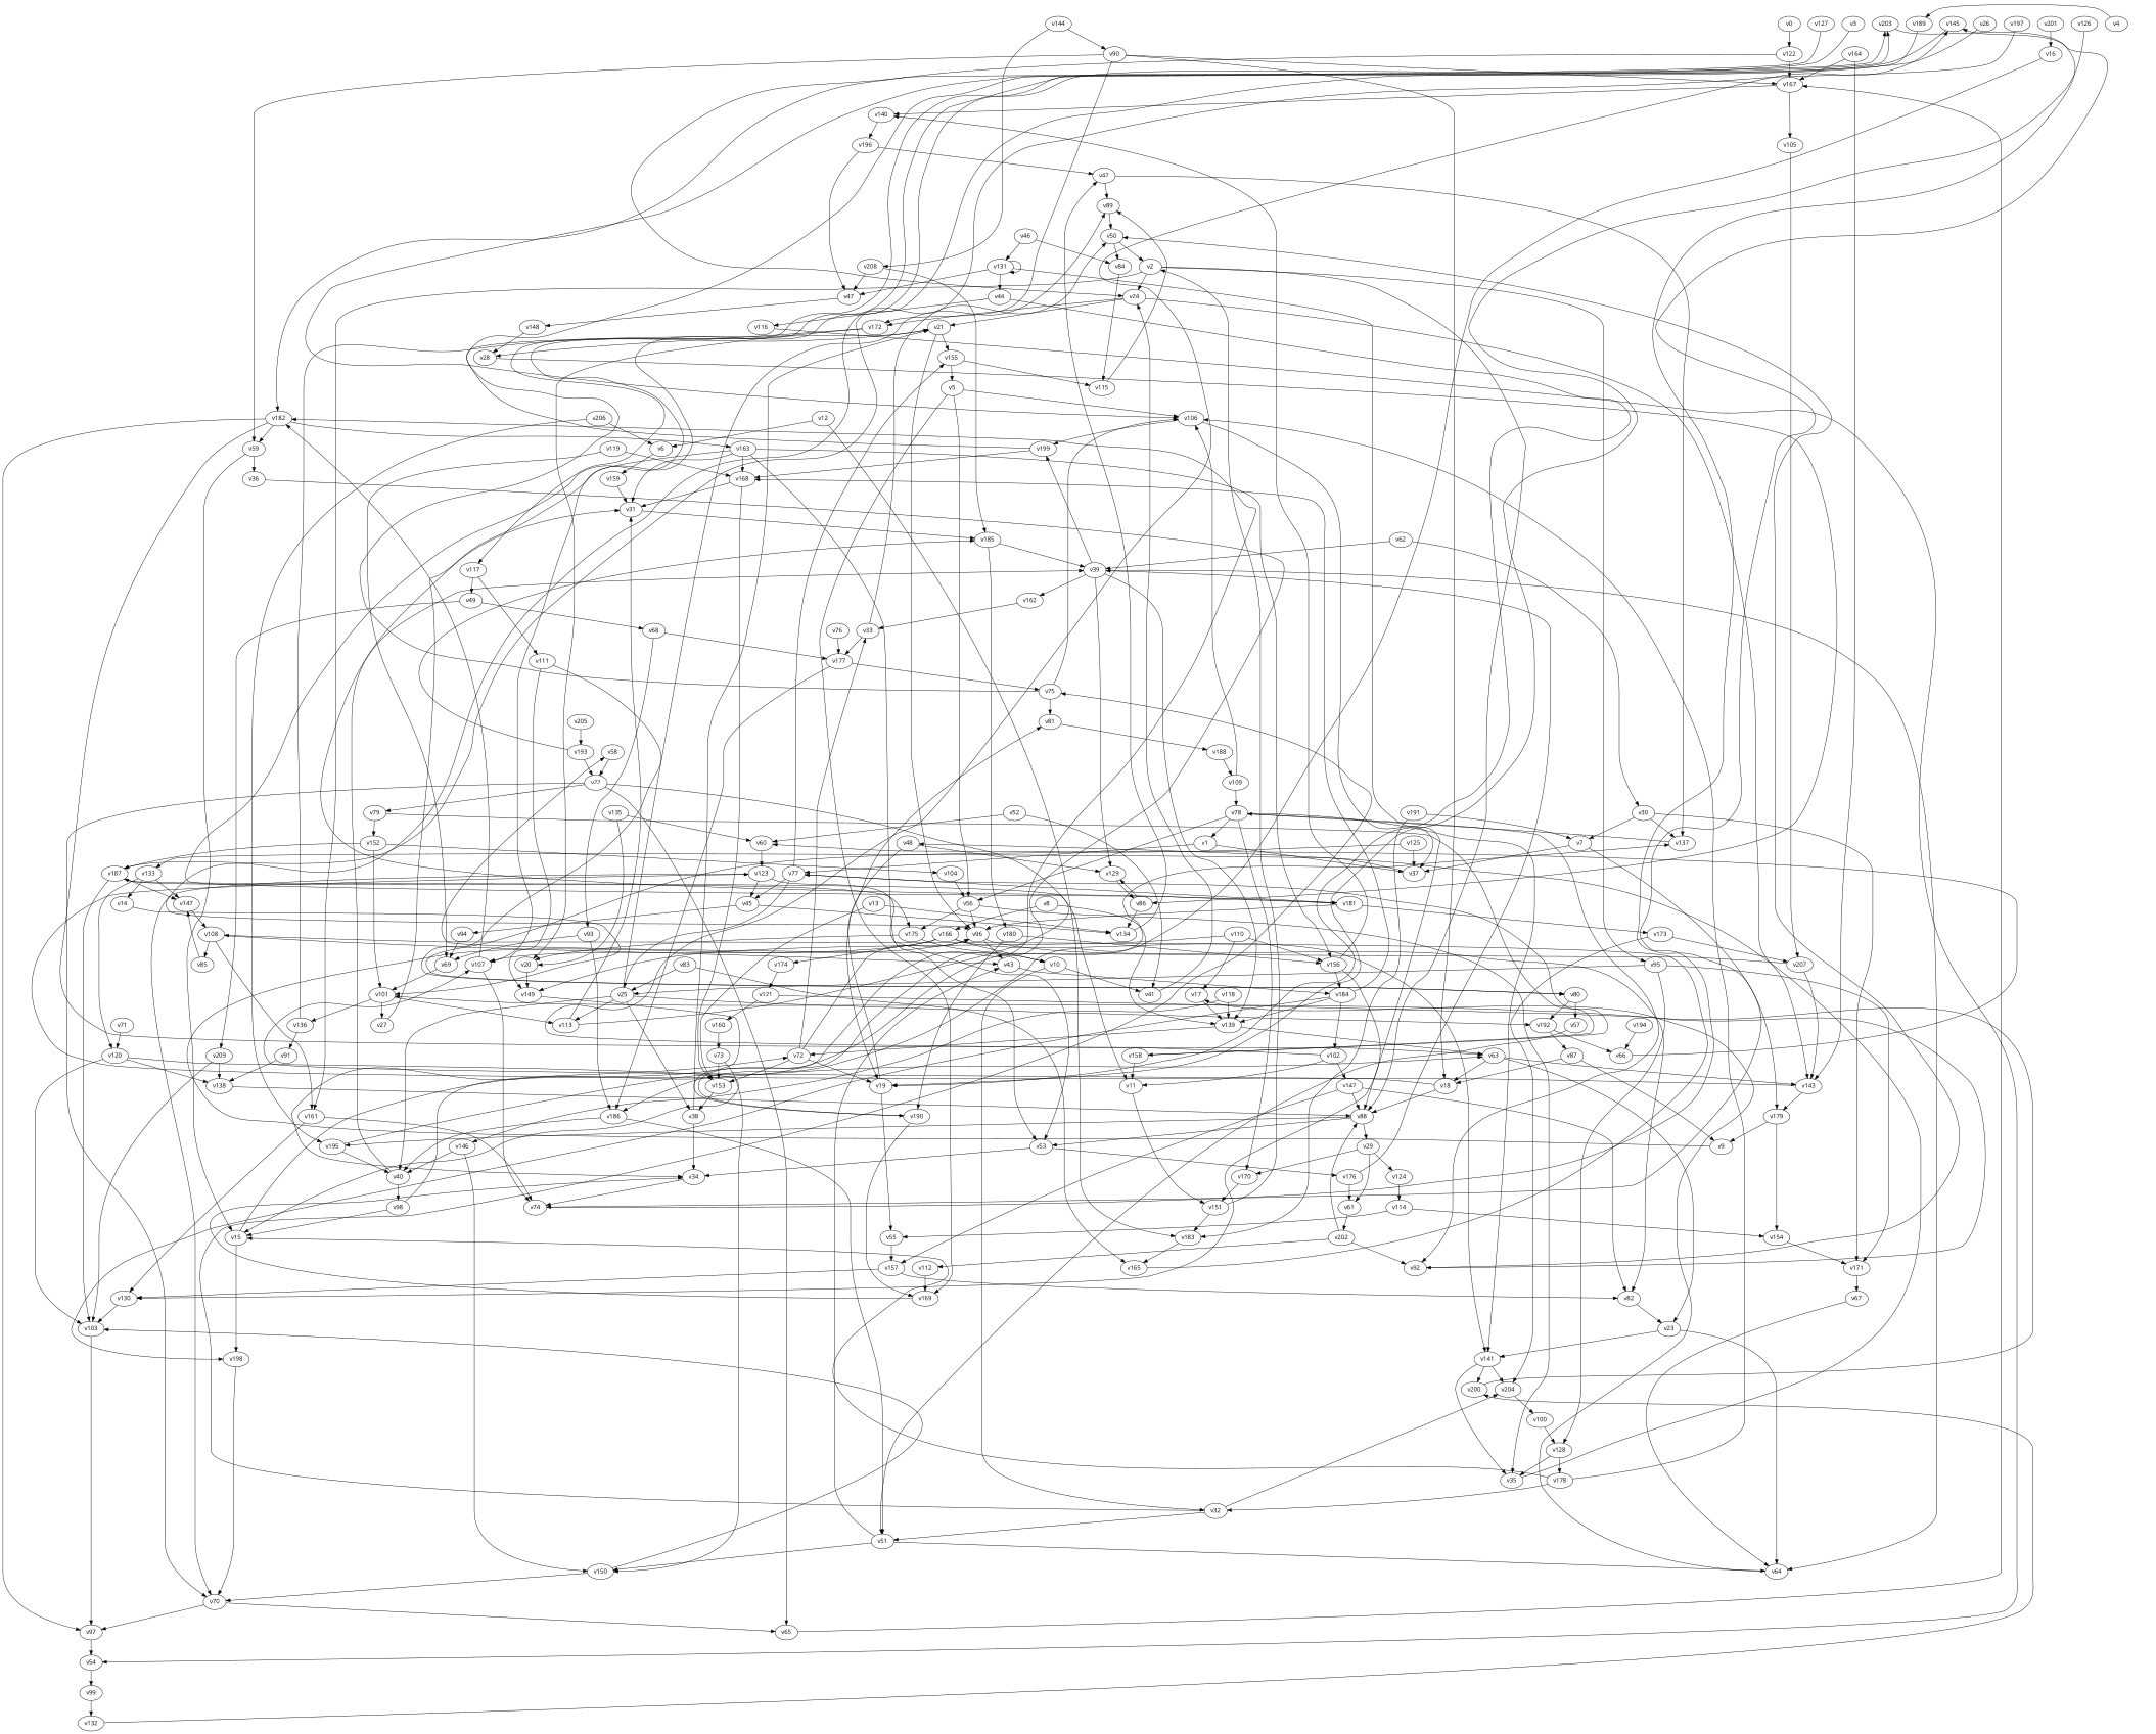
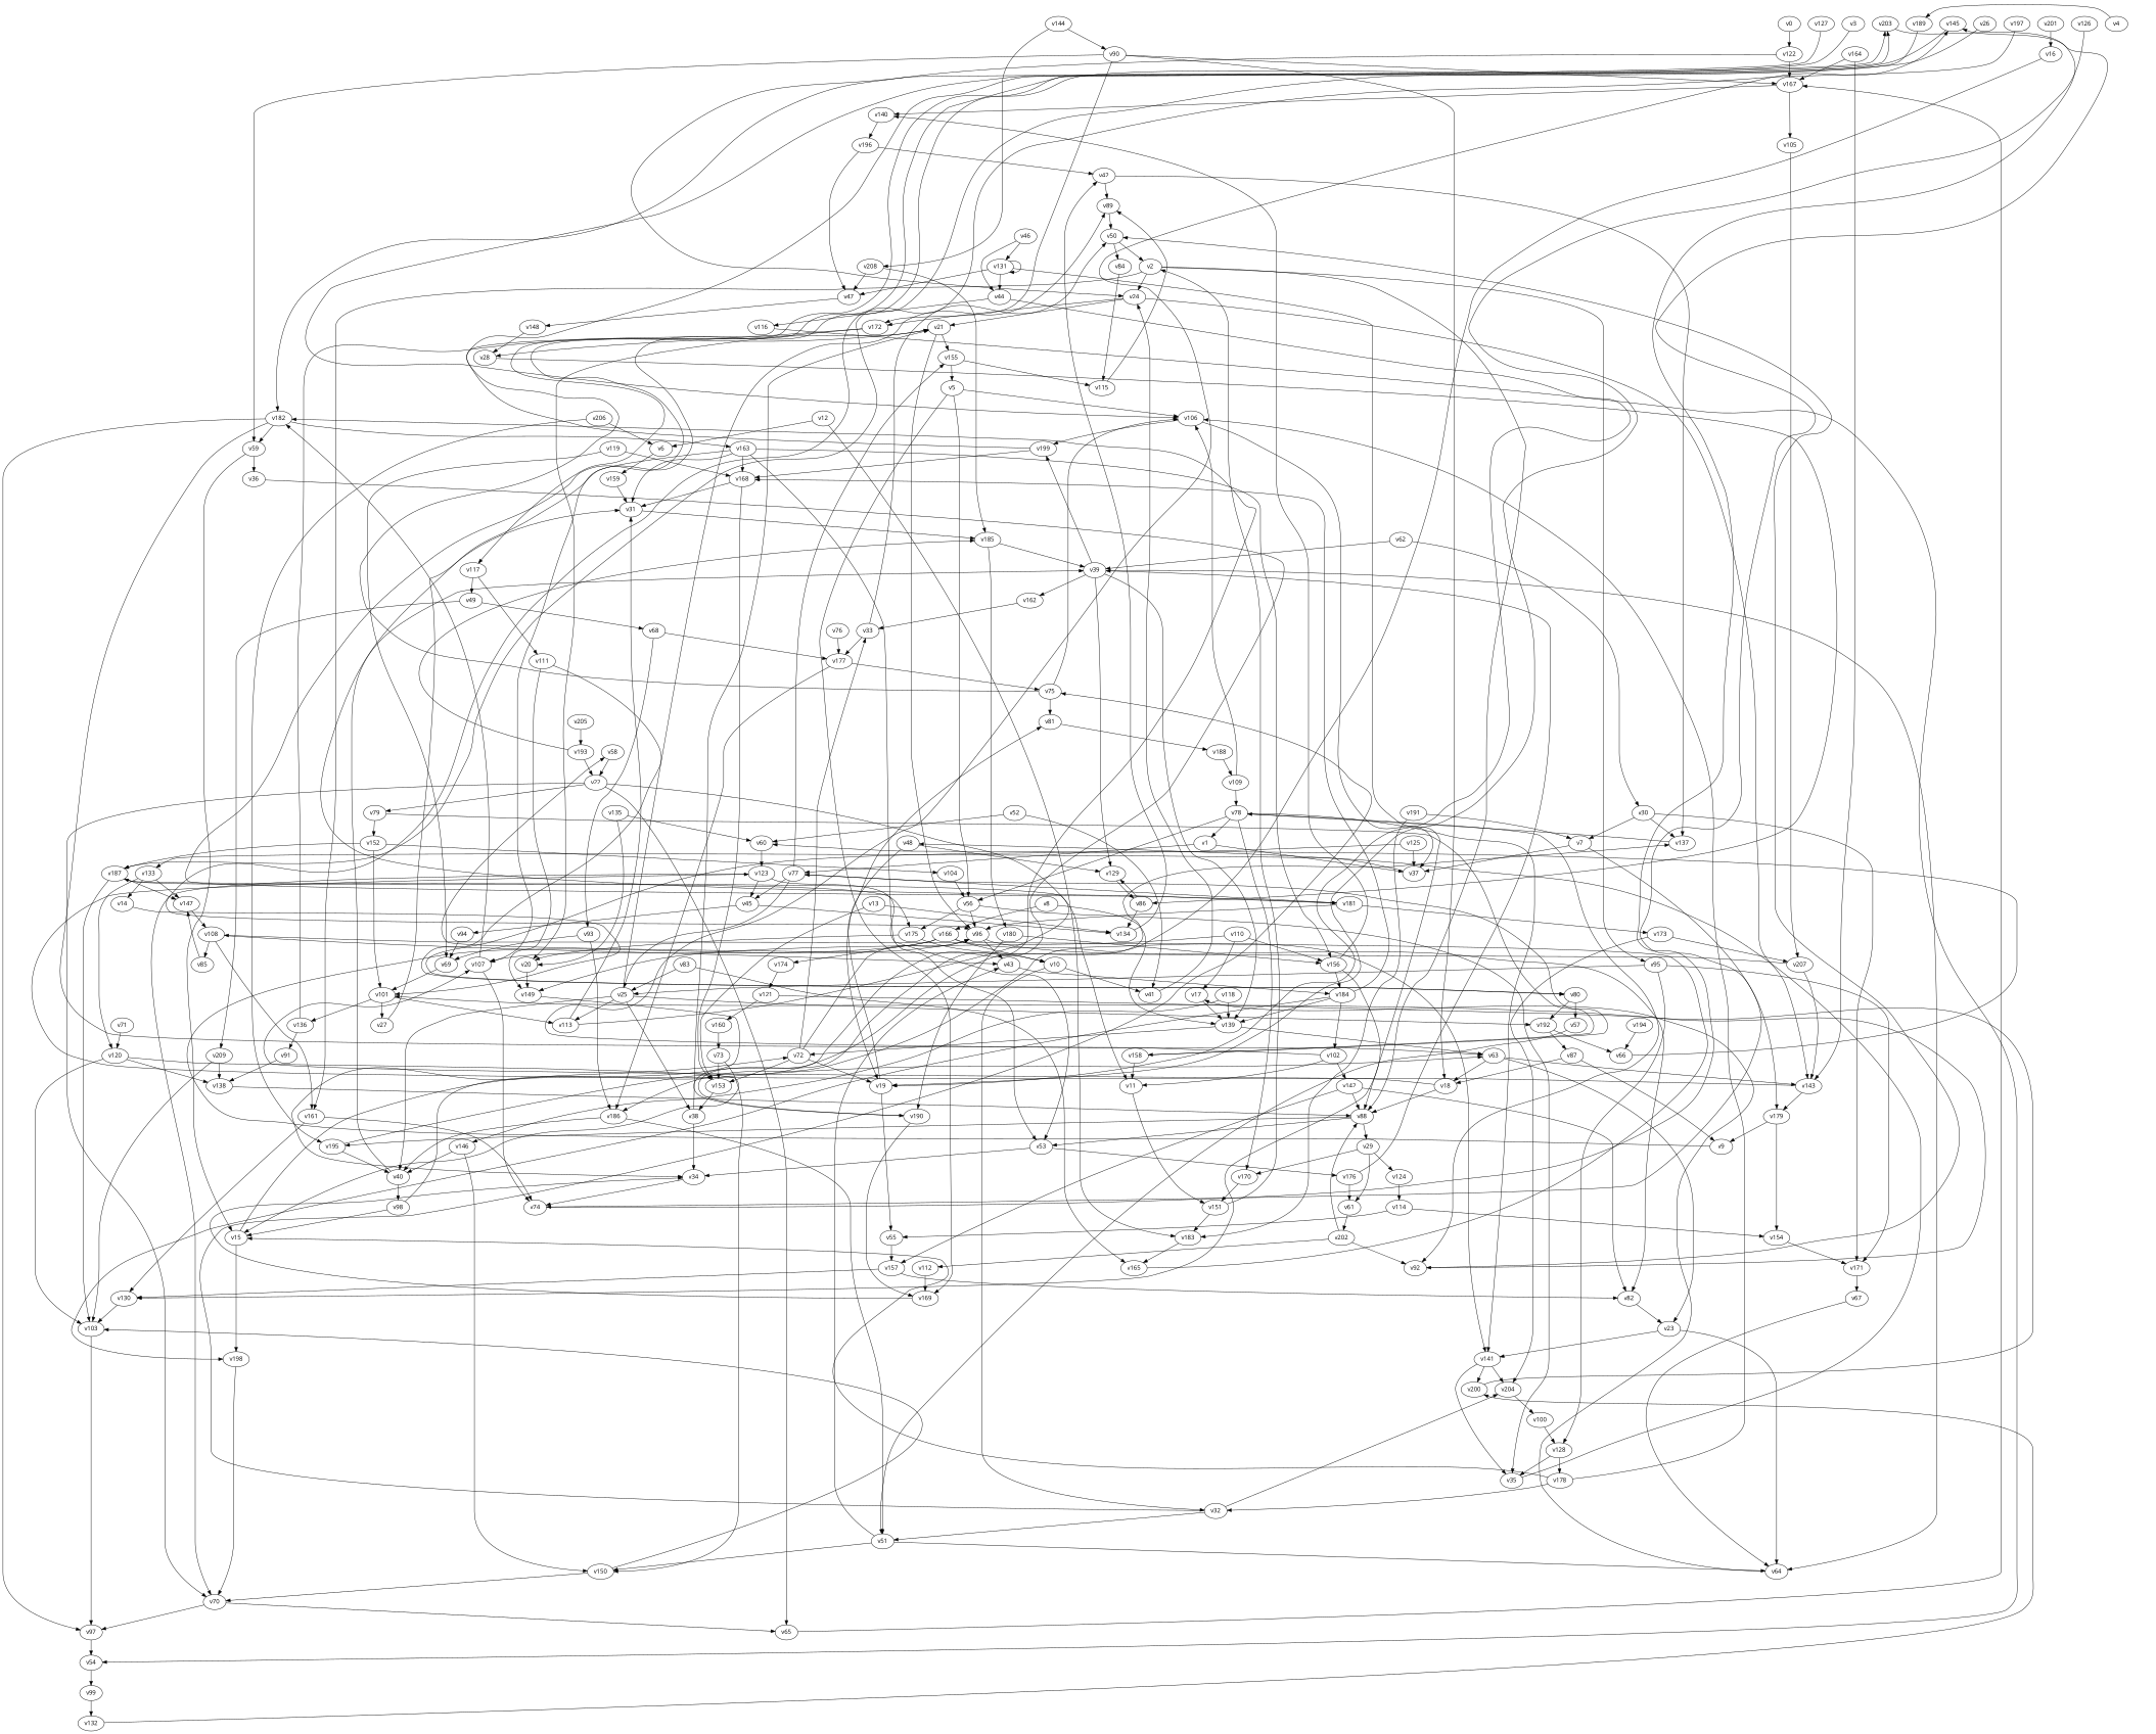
  digraph {
    fontname="Open Sans"
    node [fontname="Open Sans" player=1]
    edge [fontname="Open Sans"]
    v0 [player=0]
    v122 [player=0]
    v167 [player=0]
    v182 [player=0]
    v105 [player=0]
    v140 [player=0]
    v1
    v37
    v77 [player=0]
    v133
    v155 [player=0]
    v25
    v45
    v181 [player=0]
    v2 [player=0]
    v24 [player=0]
    v88
    v95 [player=0]
    v161
    v21
    v143
    v172
    v29
    v53 [player=0]
    v195 [player=0]
    v171 [player=0]
    v128 [player=0]
    v74 [player=0]
    v130 [player=0]
    v106 [player=0]
    v3
    v199
    v4 [player=0]
    v189
    v117 [player=0]
    v5 [player=0]
    v56 [player=0]
    v169 [player=0]
    v96
    v35
    v175
    v34
    v6 [player=0]
    v159
    v31
    v7
    v179
    v9
    v154
    v139 [player=0]
    v8
    v166 [player=0]
    v72 [player=0]
    v63 [player=0]
    v10 [player=0]
    v107 [player=0]
    v141
    v174 [player=0]
    v43 [player=0]
    v82
    v32
    v41 [player=0]
    v51 [player=0]
    v75
    v204
    v11 [player=0]
    v151 [player=0]
    v183
    v12
    v165 [player=0]
    v13 [player=0]
    v134 [player=0]
    v153 [player=0]
    v42
    v38
    v101 [player=0]
    v14
    v113
    v27
    v136
    v15 [player=0]
    v198 [player=0]
    v19
    v33
    v70
    v186 [player=0]
    v16
    v40
    v17
    v18
    v55
    v81
    v157 [player=0]
    v188 [player=0]
    v20 [player=0]
    v149
    v115 [player=0]
    v22
    v65 [player=0]
    v79 [player=0]
    v97 [player=0]
    v152 [player=0]
    v158
    v23
    v64
    v200 [player=0]
    v123 [player=0]
    v28 [player=0]
    v89
    v192 [player=0]
    v39
    v98 [player=0]
    v50 [player=0]
    v187
    v66 [player=0]
    v87
    v26 [player=0]
    v185 [player=0]
    v86
    v129 [player=0]
    v61
    v124 [player=0]
    v170
    v202 [player=0]
    v114 [player=0]
    v30 [player=0]
    v137
    v78
    v67
    v180 [player=0]
    v150
    v203 [player=0]
    v100
    v177
    v84
    v145
    v48 [player=0]
    v190 [player=0]
    v36
    v120
    v147 [player=0]
    v162 [player=0]
    v168 [player=0]
    v184 [player=0]
    v102 [player=0]
    v44 [player=0]
    v116 [player=0]
    v54
    v94 [player=0]
    v69
    v46
    v131
    v47
    v148 [player=0]
    v49 [player=0]
    v68
    v209 [player=0]
    v93
    v138
    v103 [player=0]
    v52 [player=0]
    v60
    v176 [player=0]
    v99
    v132 [player=0]
    v57
    v58
    v59 [player=0]
    v92
    v112 [player=0]
    v62 [player=0]
    v71
    v73
    v76 [player=0]
    v173
    v104 [player=0]
    v80 [player=0]
    v109
    v83
    v108
    v85 [player=0]
    v90
    v91 [player=0]
    v178 [player=0]
    v142
    v207
    v163
    v110 [player=0]
    v156
    v111 [player=0]
    v118
    v146 [player=0]
    v119 [player=0]
    v121
    v160
    v125
    v126 [player=0]
    v127 [player=0]
    v135
    v196 [player=0]
    v144
    v208
    v164 [player=0]
    v191 [player=0]
    v193
    v194
    v197
    v201
    v205
    v206
    v0 -> v122
    v122 -> v167
    v122 -> v182 [constraint="t mod 2 == 1"]
    v167 -> v105
    v167 -> v140
    v182 -> v63 [constraint="t mod 3 == 2"]
    v182 -> v97
    v182 -> v59
    v182 -> v163
    v105 -> v207
    v140 -> v196
    v1 -> v37
    v1 -> v77
    v37 -> v133 [constraint="t < 12"]
    v77 -> v155
    v77 -> v25
    v77 -> v45
    v77 -> v181
    v133 -> v14
    v133 -> v120
    v133 -> v147
    v155 -> v5
    v155 -> v115
    v25 -> v38
    v25 -> v113
    v25 -> v40
    v25 -> v89
    v25 -> v192
    v45 -> v134
    v45 -> v94
    v181 -> v96
    v181 -> v203 [constraint="t < 6"]
    v181 -> v173
    v2 -> v24
    v2 -> v88
    v2 -> v95
    v2 -> v161
    v24 -> v21
    v24 -> v143
    v24 -> v172
    v88 -> v29
    v88 -> v53
    v88 -> v195
    v95 -> v25
    v95 -> v171
    v95 -> v128
    v161 -> v74
    v161 -> v130
    v21 -> v155
    v21 -> v96
    v143 -> v179
    v143 -> v123 [constraint="t mod 2 == 1"]
    v172 -> v20
    v172 -> v28
    v29 -> v61
    v29 -> v124
    v29 -> v170
    v53 -> v34
    v53 -> v176
    v195 -> v40
    v195 -> v137 [constraint="t mod 3 == 2"]
    v171 -> v67
    v128 -> v35
    v128 -> v178
    v74 -> v145 [constraint="t >= 2"]
    v130 -> v103
    v106 -> v37
    v106 -> v199
    v3 -> v106 [constraint="t mod 4 == 2"]
    v199 -> v21 [constraint="t >= 5"]
    v199 -> v168
    v4 -> v189 [constraint="t mod 2 == 1"]
    v189 -> v117 [constraint="t mod 5 == 2"]
    v117 -> v49
    v117 -> v111
    v5 -> v106
    v5 -> v56
    v5 -> v169
    v56 -> v96
    v56 -> v35
    v56 -> v175
    v169 -> v34 [constraint="t >= 3"]
    v96 -> v43
    v96 -> v82
    v35 -> v48 [constraint="t >= 4"]
    v175 -> v10
    v175 -> v20
    v34 -> v74
    v6 -> v159
    v159 -> v31
    v31 -> v185
    v7 -> v37
    v7 -> v179
    v179 -> v9
    v179 -> v154
    v9 -> v96 [constraint="t mod 2 == 0"]
    v154 -> v171
    v139 -> v72
    v139 -> v63
    v8 -> v139
    v8 -> v166
    v166 -> v10
    v166 -> v107
    v166 -> v141
    v166 -> v174
    v72 -> v96
    v72 -> v153
    v72 -> v19
    v72 -> v33
    v63 -> v143
    v63 -> v18
    v63 -> v23
    v10 -> v32
    v10 -> v41
    v107 -> v182
    v107 -> v74
    v141 -> v35
    v141 -> v204
    v141 -> v200
    v174 -> v121
    v43 -> v184
    v82 -> v23
    v32 -> v51
    v32 -> v75 [constraint="t >= 1"]
    v32 -> v204
    v41 -> v24
    v51 -> v43
    v51 -> v64
    v51 -> v150
    v75 -> v106
    v75 -> v81
    v75 -> v203 [constraint="t < 14"]
    v204 -> v100
    v11 -> v151
    v151 -> v2
    v151 -> v183
    v183 -> v165
    v12 -> v6
    v12 -> v183
    v165 -> v108 [constraint="t >= 4"]
    v13 -> v134
    v13 -> v153
    v134 -> v42
    v153 -> v38
    v42 -> v89
    v42 -> v137
    v38 -> v21
    v38 -> v34
    v101 -> v113
    v101 -> v27
    v101 -> v136
    v14 -> v101 [constraint="t mod 3 == 0"]
    v113 -> v31
    v113 -> v187 [constraint="t mod 4 == 3"]
    v27 -> v31
    v136 -> v21
    v136 -> v91
    v15 -> v72 [constraint="t < 12"]
    v15 -> v198
    v198 -> v70
    v19 -> v55
    v19 -> v81
    v33 -> v50
    v33 -> v177
    v70 -> v65
    v70 -> v97
    v186 -> v51
    v186 -> v40
    v16 -> v186 [constraint="t >= 5"]
    v40 -> v39
    v40 -> v98
    v17 -> v139
    v18 -> v88
    v18 -> v107 [constraint="t mod 2 == 1"]
    v55 -> v157
    v81 -> v188
    v157 -> v130
    v157 -> v82
    v188 -> v109
    v20 -> v149
    v149 -> v34 [constraint="t >= 3"]
    v115 -> v89
    v22 -> v11
    v22 -> v70
    v22 -> v65
    v22 -> v79
    v65 -> v167
    v79 -> v152
    v79 -> v158 [constraint="t < 12"]
    v97 -> v54
    v152 -> v101
    v152 -> v187
    v152 -> v104
    v158 -> v77 [constraint="t mod 3 == 1"]
    v158 -> v11
    v23 -> v141
    v23 -> v64
    v64 -> v17 [constraint="t >= 4"]
    v200 -> v101 [constraint="t mod 3 == 2"]
    v123 -> v45
    v123 -> v53
    v123 -> v70
    v28 -> v86 [constraint="t < 9"]
    v89 -> v50
    v192 -> v66
    v192 -> v87
    v39 -> v199
    v39 -> v139
    v39 -> v64
    v39 -> v129
    v39 -> v162
    v98 -> v63
    v98 -> v15
    v50 -> v2
    v50 -> v84
    v187 -> v175 [constraint="t mod 2 == 1"]
    v187 -> v147
    v187 -> v103
    v66 -> v60 [constraint="t >= 5"]
    v87 -> v9
    v87 -> v18
    v26 -> v96 [constraint="t < 8"]
    v185 -> v39
    v185 -> v180
    v86 -> v134
    v86 -> v129
    v129 -> v86
    v61 -> v202
    v124 -> v114
    v170 -> v151
    v202 -> v88
    v202 -> v92
    v202 -> v112
    v114 -> v154
    v114 -> v55
    v30 -> v171
    v30 -> v7
    v30 -> v137
    v137 -> v78 [constraint="t mod 4 == 2"]
    v78 -> v1
    v78 -> v56
    v78 -> v141
    v78 -> v170
    v78 -> v92
    v67 -> v64 [constraint="t < 5"]
    v180 -> v190
    v180 -> v156
    v150 -> v70
    v150 -> v103 [constraint="t mod 5 == 2"]
    v203 -> v74 [constraint="t < 6"]
    v100 -> v128
    v177 -> v75
    v177 -> v186
    v84 -> v115
    v145 -> v181 [constraint="t >= 2"]
    v48 -> v19
    v48 -> v129
    v190 -> v182 [constraint="t < 14"]
    v190 -> v169
    v36 -> v190 [constraint="t mod 5 == 1"]
    v120 -> v15 [constraint="t < 12"]
    v120 -> v138
    v120 -> v103
    v147 -> v108
    v162 -> v33
    v168 -> v31
    v168 -> v153
    v184 -> v139
    v184 -> v198 [constraint="t >= 5"]
    v184 -> v168
    v184 -> v102
    v102 -> v11
    v102 -> v145 [constraint="t mod 3 == 1"]
    v102 -> v142
    v44 -> v19 [constraint="t mod 2 == 1"]
    v44 -> v116
    v116 -> v54 [constraint="t < 11"]
    v54 -> v99
    v94 -> v69
    v69 -> v101
-   v46 -> v84
+   v46 -> v44
    v46 -> v131
    v131 -> v88
    v131 -> v44
    v131 -> v131
    v131 -> v47
    v47 -> v148
    v148 -> v28
    v49 -> v68
    v49 -> v209
    v68 -> v177
    v68 -> v93
    v209 -> v138
    v209 -> v103
    v93 -> v186
    v93 -> v69
    v138 -> v88 [constraint="t >= 3"]
    v103 -> v97
    v52 -> v41
    v52 -> v60
    v60 -> v123
    v176 -> v39
    v176 -> v61
    v99 -> v132
    v132 -> v200 [constraint="t >= 3"]
    v57 -> v51 [constraint="t mod 4 == 1"]
    v58 -> v22
    v59 -> v15
    v59 -> v36
    v92 -> v50 [constraint="t < 5"]
    v112 -> v169
    v62 -> v39
    v62 -> v30
    v71 -> v120
    v73 -> v153
    v73 -> v150
    v76 -> v177
    v173 -> v204
    v173 -> v207
    v104 -> v56
    v80 -> v192
    v80 -> v57
    v109 -> v106
    v109 -> v78
    v83 -> v25
    v83 -> v165
    v108 -> v161
    v108 -> v43
    v108 -> v85
    v85 -> v147
    v90 -> v167
    v90 -> v172
    v90 -> v18
    v90 -> v59
    v91 -> v138
    v178 -> v106
    v178 -> v32
    v178 -> v15 [constraint="t >= 3"]
    v142 -> v88
    v142 -> v82
    v142 -> v157
    v207 -> v143
    v207 -> v58 [constraint="t < 9"]
    v163 -> v53
    v163 -> v31
    v163 -> v107
    v163 -> v168
    v163 -> v156
    v110 -> v17
    v110 -> v149
    v110 -> v156
    v156 -> v140
    v156 -> v130 [constraint="t mod 4 == 3"]
    v156 -> v184
    v111 -> v149
    v111 -> v80 [constraint="t < 11"]
    v118 -> v139
    v118 -> v146 [constraint="t mod 5 == 2"]
    v146 -> v40
    v146 -> v150
    v119 -> v168
    v119 -> v69
    v121 -> v92 [constraint="t < 10"]
    v121 -> v160
    v160 -> v73
    v125 -> v37
    v125 -> v80 [constraint="t < 15"]
    v126 -> v19 [constraint="t mod 5 == 3"]
    v127 -> v24 [constraint="t >= 1"]
    v135 -> v20
    v135 -> v60
    v196 -> v42
    v196 -> v47
    v144 -> v90
    v144 -> v208
    v208 -> v185
    v208 -> v47
    v164 -> v167
    v164 -> v143
    v191 -> v7
    v191 -> v183
    v193 -> v22
    v193 -> v185 [constraint="t < 9"]
    v194 -> v66
    v197 -> v187 [constraint="t < 9"]
    v201 -> v16
    v205 -> v193
    v206 -> v195
    v206 -> v6
  }
